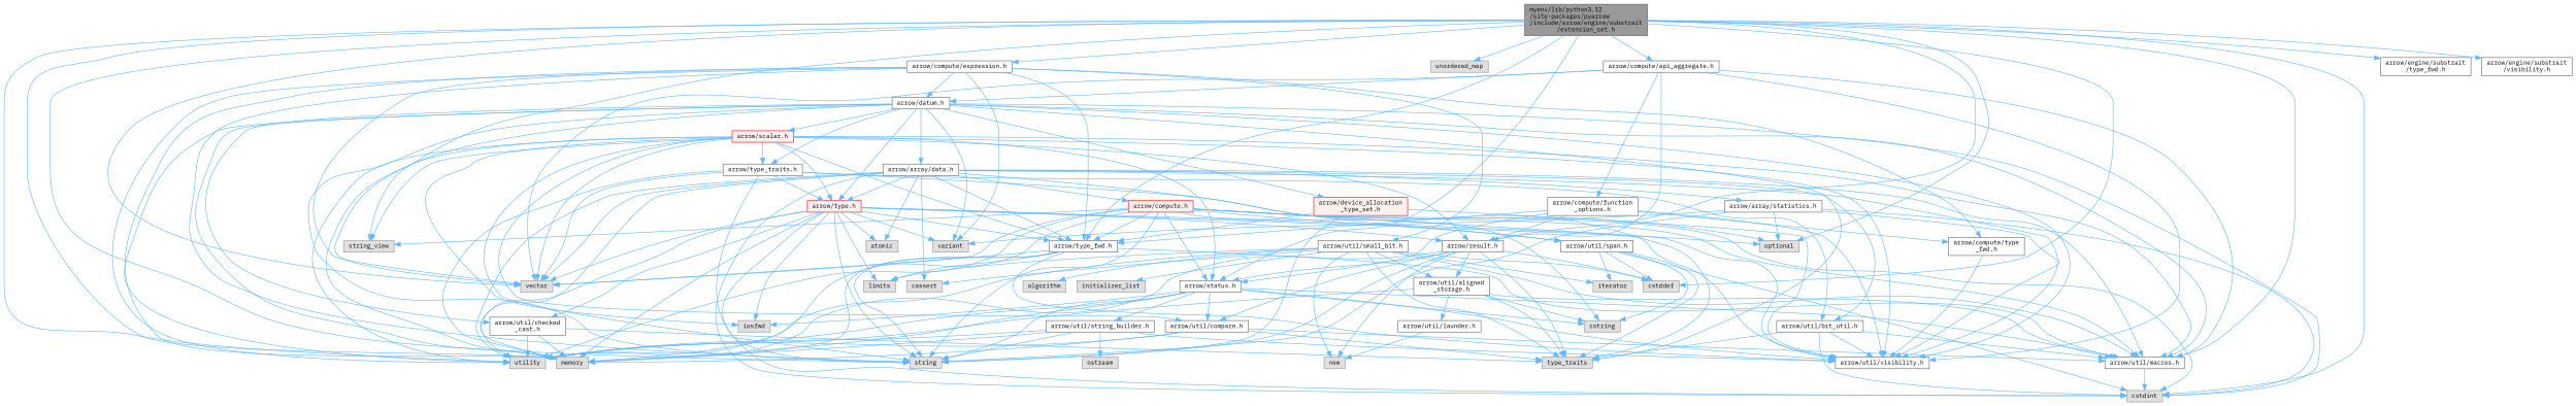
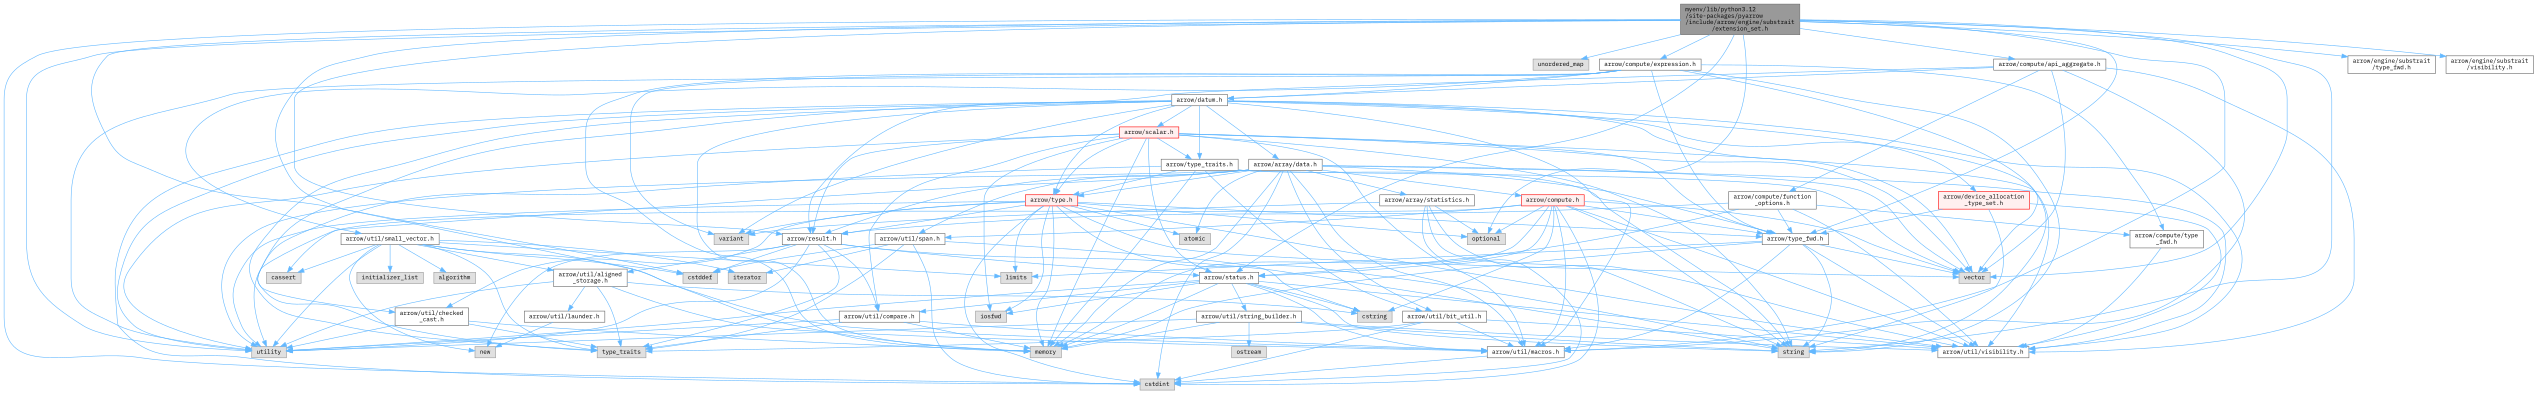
  digraph {
    fontname="IBM Plex Mono"
    node [color=grey40 fillcolor=white fontname="IBM Plex Mono" fontsize=10 shape=box style=filled]
    edge [color=steelblue1 fontname="IBM Plex Mono" fontsize=10 labelfontname=Helvetica labelfontsize=10 style=solid]
    n1 [color=gray40 fillcolor=grey60 fontcolor=black height=0.2 label="myenv/lib/python3.12\l/site-packages/pyarrow\l/include/arrow/engine/substrait\l/extension_set.h" width=0.4]
    n2 [color=grey60 fillcolor="#E0E0E0" height=0.2 label=cstddef width=0.4]
    n3 [color=grey60 fillcolor="#E0E0E0" height=0.2 label=cstdint width=0.4]
    n4 [color=grey60 fillcolor="#E0E0E0" height=0.2 label=memory width=0.4]
    n5 [color=grey60 fillcolor="#E0E0E0" height=0.2 label=optional width=0.4]
    n6 [color=grey60 fillcolor="#E0E0E0" height=0.2 label=string width=0.4]
-   n7 [color=grey60 fillcolor="#E0E0E0" height=0.2 label=string_view width=0.4]
    n8 [color=grey60 fillcolor="#E0E0E0" height=0.2 label=unordered_map width=0.4]
    n9 [color=grey60 fillcolor="#E0E0E0" height=0.2 label=utility width=0.4]
    n10 [color=grey60 fillcolor="#E0E0E0" height=0.2 label=vector width=0.4]
    n11 [height=0.2 label="arrow/compute/api_aggregate.h" width=0.4]
    n12 [height=0.2 label="arrow/result.h" width=0.4]
    n13 [height=0.2 label="arrow/status.h" width=0.4]
    n14 [height=0.2 label="arrow/util/macros.h" width=0.4]
    n15 [height=0.2 label="arrow/type_fwd.h" width=0.4]
    n16 [height=0.2 label="arrow/compute/expression.h" width=0.4]
    n17 [height=0.2 label="arrow/engine/substrait\l/type_fwd.h" width=0.4]
    n18 [height=0.2 label="arrow/engine/substrait\l/visibility.h" width=0.4]
    n19 [height=0.2 label="arrow/compute/function\l_options.h" width=0.4]
    n20 [height=0.2 label="arrow/util/visibility.h" width=0.4]
    n21 [height=0.2 label="arrow/datum.h" width=0.4]
    n22 [color=grey60 fillcolor="#E0E0E0" height=0.2 label=new width=0.4]
    n23 [color=grey60 fillcolor="#E0E0E0" height=0.2 label=type_traits width=0.4]
    n24 [height=0.2 label="arrow/util/compare.h" width=0.4]
    n25 [height=0.2 label="arrow/util/aligned\l_storage.h" width=0.4]
    n26 [color=grey60 fillcolor="#E0E0E0" height=0.2 label=cstring width=0.4]
    n27 [color=grey60 fillcolor="#E0E0E0" height=0.2 label=iosfwd width=0.4]
    n28 [height=0.2 label="arrow/util/string_builder.h" width=0.4]
    n29 [color=grey60 fillcolor="#E0E0E0" height=0.2 label=limits width=0.4]
    n30 [height=0.2 label="arrow/compute/type\l_fwd.h" width=0.4]
    n31 [color=grey60 fillcolor="#E0E0E0" height=0.2 label=variant width=0.4]
-   n32 [height=0.2 label="arrow/util/small_bit.h" width=0.4]
+   n32 [height=0.2 label="arrow/util/small_vector.h" width=0.4]
    n33 [height=0.2 label="arrow/array/data.h" width=0.4]
    n34 [color=red fillcolor="#FFF0F0" height=0.2 label="arrow/type.h" width=0.4]
    n35 [height=0.2 label="arrow/util/checked\l_cast.h" width=0.4]
    n36 [color=red fillcolor="#FFF0F0" height=0.2 label="arrow/device_allocation\l_type_set.h" width=0.4]
    n37 [color=red fillcolor="#FFF0F0" height=0.2 label="arrow/scalar.h" width=0.4]
    n38 [height=0.2 label="arrow/type_traits.h" width=0.4]
    n39 [height=0.2 label="arrow/util/launder.h" width=0.4]
    n40 [color=grey60 fillcolor="#E0E0E0" height=0.2 label=ostream width=0.4]
    n41 [color=grey60 fillcolor="#E0E0E0" height=0.2 label=atomic width=0.4]
    n42 [color=grey60 fillcolor="#E0E0E0" height=0.2 label=cassert width=0.4]
    n43 [height=0.2 label="arrow/array/statistics.h" width=0.4]
    n44 [color=red fillcolor="#FFF0F0" height=0.2 label="arrow/compute.h" width=0.4]
    n45 [height=0.2 label="arrow/util/span.h" width=0.4]
    n46 [height=0.2 label="arrow/util/bit_util.h" width=0.4]
    n47 [color=grey60 fillcolor="#E0E0E0" height=0.2 label=iterator width=0.4]
    n48 [color=grey60 fillcolor="#E0E0E0" height=0.2 label=algorithm width=0.4]
    n49 [color=grey60 fillcolor="#E0E0E0" height=0.2 label=initializer_list width=0.4]
    n1 -> n2
    n1 -> n3
    n1 -> n4
    n1 -> n5
    n1 -> n6
-   n1 -> n7
    n1 -> n8
    n1 -> n9
    n1 -> n10
    n1 -> n11
    n1 -> n12
    n1 -> n13
    n1 -> n14
    n1 -> n15
    n1 -> n16
    n1 -> n17
    n1 -> n18
    n11 -> n10
    n11 -> n12
    n11 -> n14
    n11 -> n19
    n11 -> n20
    n11 -> n21
    n12 -> n2
    n12 -> n6
    n12 -> n9
    n12 -> n13
    n12 -> n22
    n12 -> n23
    n12 -> n24
    n12 -> n25
    n13 -> n4
    n13 -> n6
    n13 -> n9
    n13 -> n14
    n13 -> n20
    n13 -> n24
    n13 -> n26
    n13 -> n27
    n13 -> n28
    n14 -> n3
    n15 -> n4
    n15 -> n6
    n15 -> n10
    n15 -> n14
    n15 -> n20
    n15 -> n29
    n16 -> n4
    n16 -> n6
    n16 -> n9
    n16 -> n10
    n16 -> n15
    n16 -> n21
    n16 -> n30
    n16 -> n31
    n16 -> n32
    n19 -> n12
    n19 -> n13
    n19 -> n15
    n19 -> n20
    n19 -> n30
    n21 -> n3
    n21 -> n4
    n21 -> n6
    n21 -> n9
    n21 -> n10
    n21 -> n14
    n21 -> n20
    n21 -> n23
    n21 -> n31
    n21 -> n33
    n21 -> n34
    n21 -> n35
    n21 -> n36
    n21 -> n37
    n21 -> n38
    n24 -> n4
    n24 -> n9
    n24 -> n14
    n24 -> n23
    n25 -> n9
    n25 -> n14
    n25 -> n23
    n25 -> n26
    n25 -> n39
    n28 -> n4
    n28 -> n6
    n28 -> n9
    n28 -> n20
    n28 -> n40
    n30 -> n20
    n32 -> n2
    n32 -> n9
    n32 -> n14
    n32 -> n22
    n32 -> n23
    n32 -> n25
    n32 -> n29
    n32 -> n42
    n32 -> n47
    n32 -> n48
    n32 -> n49
    n33 -> n3
    n33 -> n4
    n33 -> n9
    n33 -> n10
+   n33 -> n12
    n33 -> n14
    n33 -> n15
    n33 -> n20
    n33 -> n34
    n33 -> n41
    n33 -> n42
    n33 -> n43
    n33 -> n44
    n33 -> n45
    n33 -> n46
    n34 -> n3
    n34 -> n4
    n34 -> n5
    n34 -> n6
    n34 -> n9
    n34 -> n10
    n34 -> n12
    n34 -> n15
    n34 -> n20
    n34 -> n27
    n34 -> n29
    n34 -> n31
    n34 -> n35
    n34 -> n41
    n35 -> n4
    n35 -> n9
    n35 -> n23
    n36 -> n6
    n36 -> n15
    n36 -> n20
    n37 -> n4
    n37 -> n6
-   n37 -> n7
    n37 -> n9
    n37 -> n10
    n37 -> n12
    n37 -> n13
    n37 -> n14
    n37 -> n15
    n37 -> n20
    n37 -> n24
    n37 -> n27
    n37 -> n34
    n37 -> n38
    n38 -> n4
    n38 -> n6
    n38 -> n10
    n38 -> n23
    n38 -> n34
    n38 -> n46
    n39 -> n22
    n43 -> n3
    n43 -> n5
    n43 -> n6
    n43 -> n20
    n43 -> n31
    n44 -> n3
    n44 -> n4
    n44 -> n5
    n44 -> n6
-   n44 -> n7
    n44 -> n9
    n44 -> n10
    n44 -> n13
    n44 -> n14
    n44 -> n15
    n44 -> n20
    n44 -> n26
    n44 -> n45
    n45 -> n2
    n45 -> n3
    n45 -> n23
    n45 -> n26
    n45 -> n47
    n46 -> n3
    n46 -> n14
    n46 -> n20
    n46 -> n23
  }
